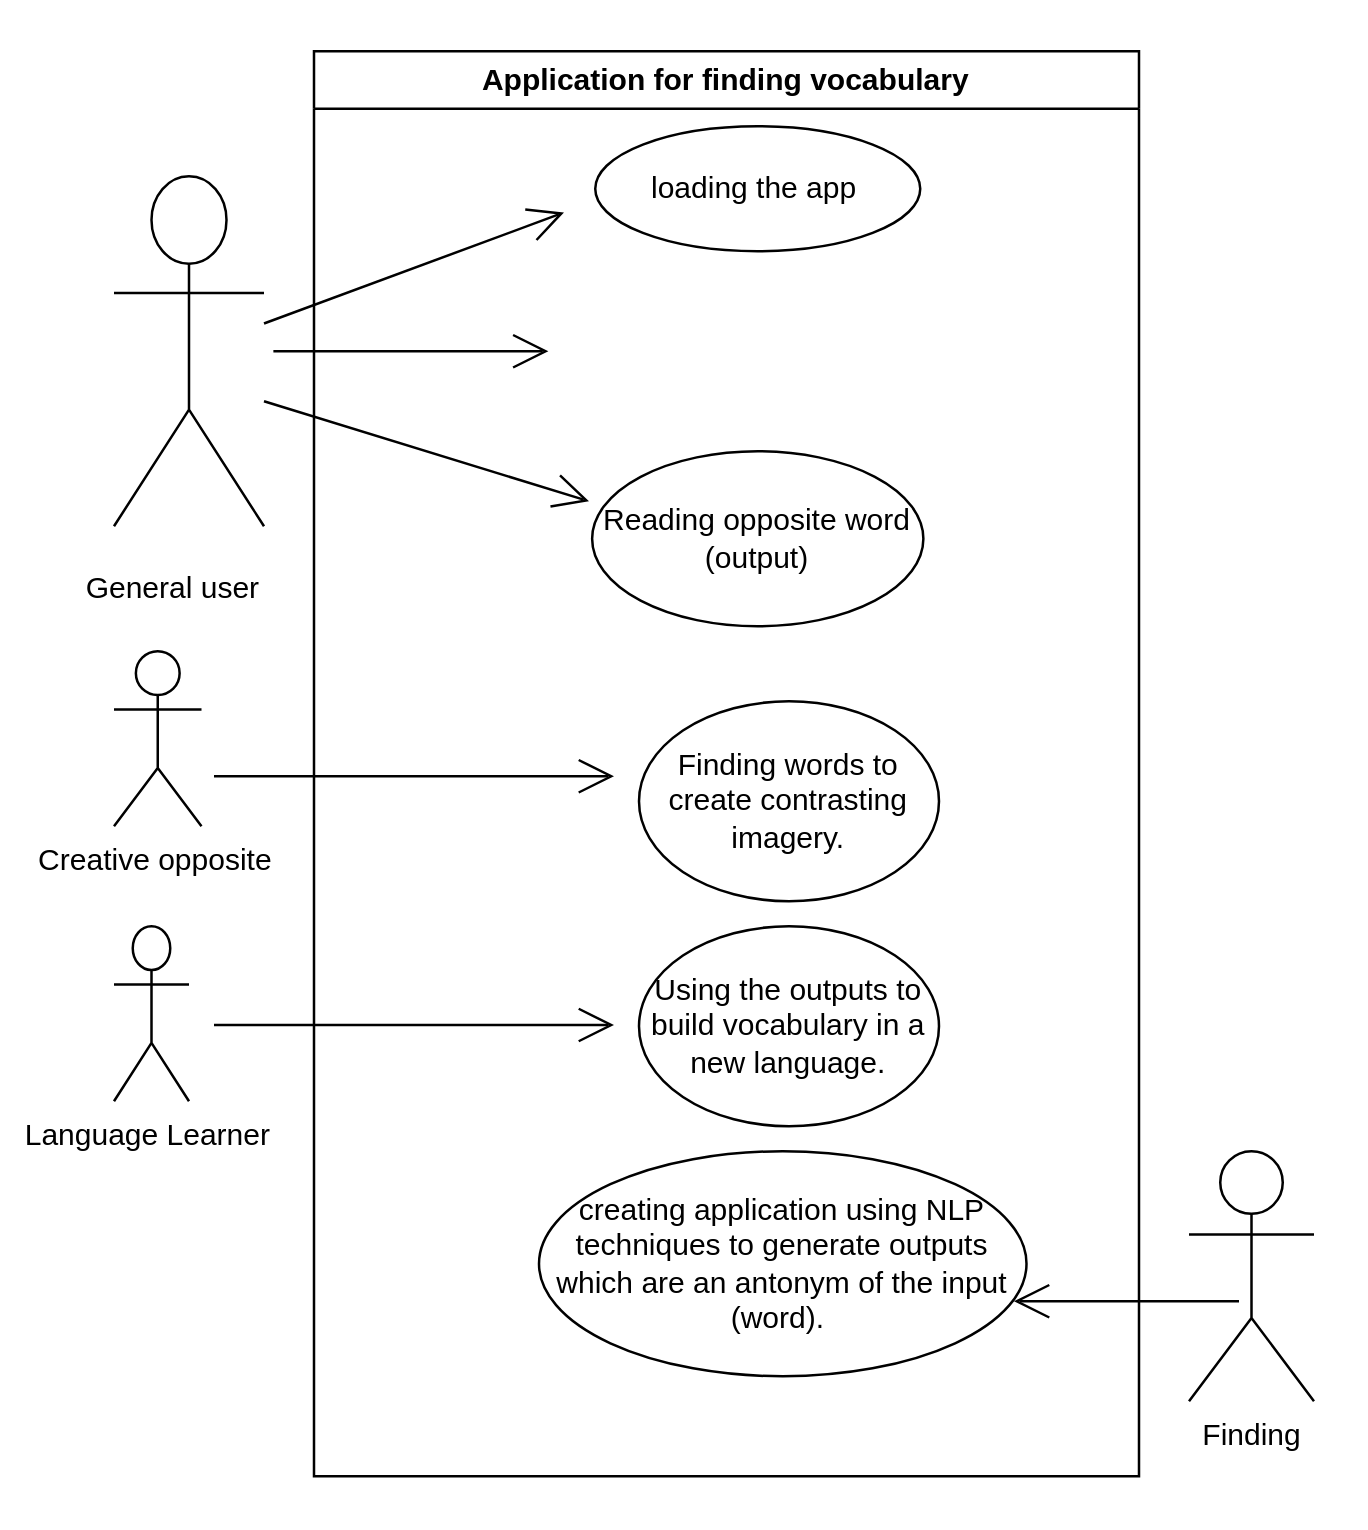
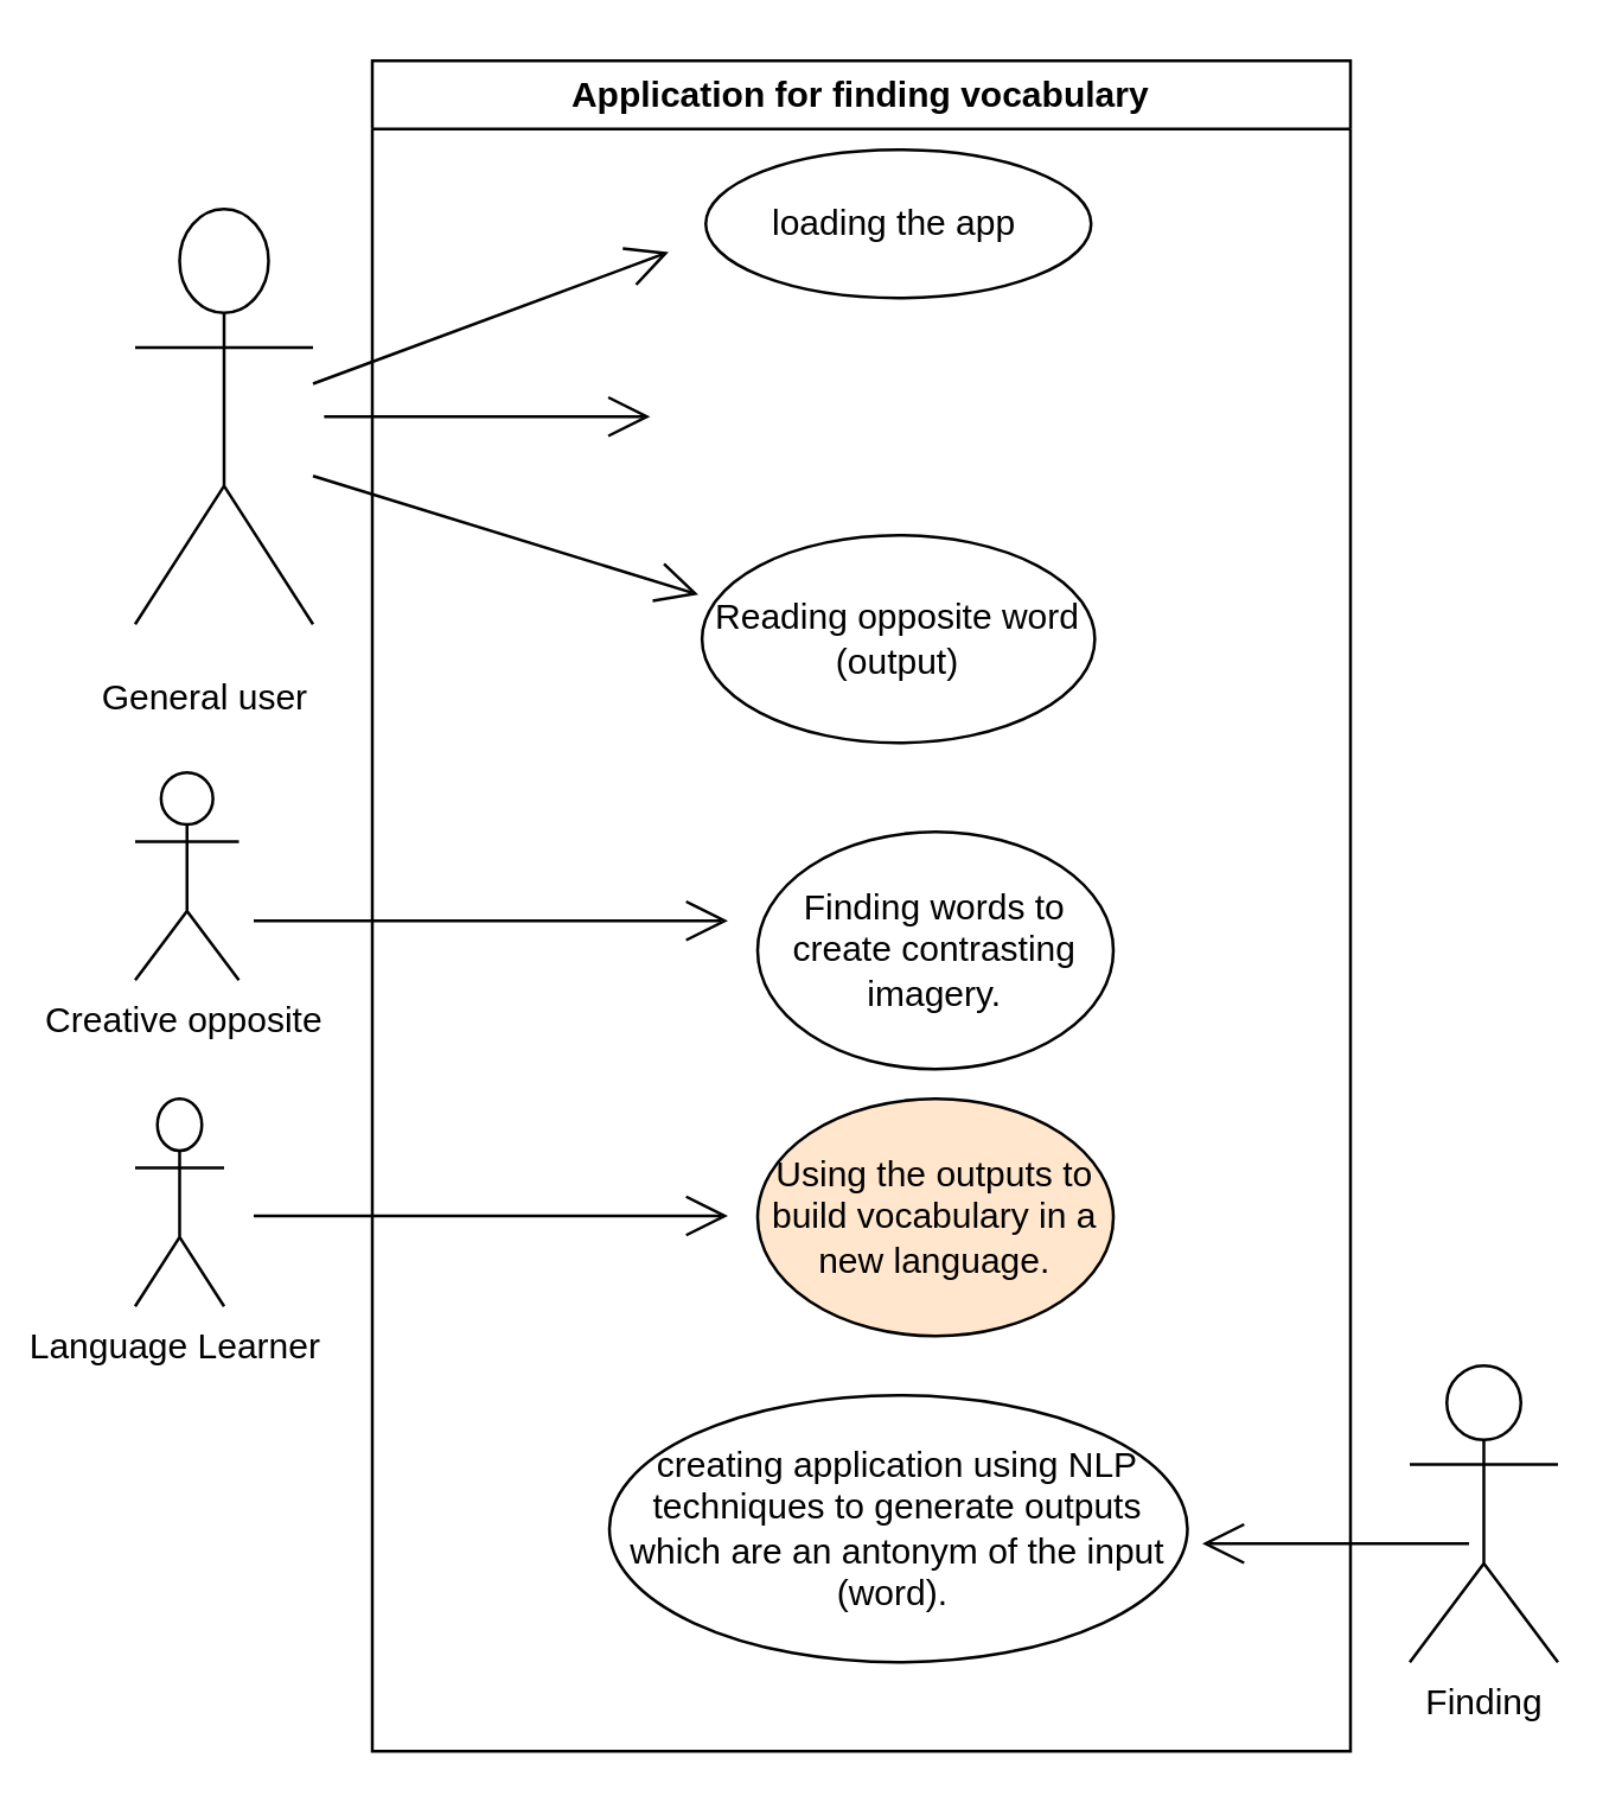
  <mxCell id="0" />
  <mxCell id="1" parent="0" />
  <mxCell id="2" value="" style="shape=umlActor;verticalLabelPosition=bottom;verticalAlign=top;html=1;" vertex="1" parent="1"><mxGeometry x="45" y="70" width="60" height="140" as="geometry" /></mxCell>
  <mxCell id="3" value="Finding" style="shape=umlActor;verticalLabelPosition=bottom;verticalAlign=top;html=1;" vertex="1" parent="1"><mxGeometry x="475" y="460" width="50" height="100" as="geometry" /></mxCell>
  <mxCell id="4" value="Application for finding vocabulary" style="swimlane;whiteSpace=wrap;html=1;" vertex="1" parent="1"><mxGeometry x="125" y="20" width="330" height="570" as="geometry"><mxRectangle x="230" y="150" width="270" height="30" as="alternateBounds" /></mxGeometry></mxCell>
- <mxCell id="5" value="creating application using NLP techniques to generate outputs which are an antonym of the input (word).&amp;nbsp;" style="ellipse;whiteSpace=wrap;html=1;" vertex="1" parent="4"><mxGeometry x="90" y="440" width="195" height="90" as="geometry" /></mxCell>
+ <mxCell id="5" value="creating application using NLP techniques to generate outputs which are an antonym of the input (word).&amp;nbsp;" style="ellipse;whiteSpace=wrap;html=1;" vertex="1" parent="4"><mxGeometry x="80" y="450" width="195" height="90" as="geometry" /></mxCell>
  <mxCell id="6" value="" style="endArrow=open;endFill=1;endSize=12;html=1;rounded=0;" edge="1" parent="4" source="2"><mxGeometry width="160" relative="1" as="geometry"><mxPoint x="-10" y="80" as="sourcePoint" /><mxPoint x="100" y="64.5" as="targetPoint" /></mxGeometry></mxCell>
  <mxCell id="7" value="loading the app&amp;nbsp;" style="ellipse;whiteSpace=wrap;html=1;" vertex="1" parent="4"><mxGeometry x="112.5" y="30" width="130" height="50" as="geometry" /></mxCell>
  <mxCell id="8" value="" style="endArrow=open;endFill=1;endSize=12;html=1;rounded=0;" edge="1" parent="4"><mxGeometry width="160" relative="1" as="geometry"><mxPoint x="-40" y="290" as="sourcePoint" /><mxPoint x="120" y="290" as="targetPoint" /></mxGeometry></mxCell>
- <mxCell id="9" value="Using the outputs to build vocabulary in a new language." style="ellipse;whiteSpace=wrap;html=1;" vertex="1" parent="4"><mxGeometry x="130" y="350" width="120" height="80" as="geometry" /></mxCell>
+ <mxCell id="9" value="Using the outputs to build vocabulary in a new language." style="ellipse;whiteSpace=wrap;html=1;fillColor=#ffe6cc;" vertex="1" parent="4"><mxGeometry x="130" y="350" width="120" height="80" as="geometry" /></mxCell>
  <mxCell id="10" value="" style="endArrow=open;endFill=1;endSize=12;html=1;rounded=0;" edge="1" parent="4"><mxGeometry width="160" relative="1" as="geometry"><mxPoint x="-16.25" y="120" as="sourcePoint" /><mxPoint x="93.75" y="120" as="targetPoint" /><Array as="points"><mxPoint x="43.75" y="120" /></Array></mxGeometry></mxCell>
  <mxCell id="11" value="Finding words to create contrasting imagery." style="ellipse;whiteSpace=wrap;html=1;" vertex="1" parent="4"><mxGeometry x="130" y="260" width="120" height="80" as="geometry" /></mxCell>
  <mxCell id="12" value="" style="endArrow=open;endFill=1;endSize=12;html=1;rounded=0;" edge="1" parent="4"><mxGeometry width="160" relative="1" as="geometry"><mxPoint x="-40" y="389.5" as="sourcePoint" /><mxPoint x="120" y="389.5" as="targetPoint" /></mxGeometry></mxCell>
  <mxCell id="13" value="" style="endArrow=open;endFill=1;endSize=12;html=1;rounded=0;" edge="1" parent="4"><mxGeometry width="160" relative="1" as="geometry"><mxPoint x="370" y="500" as="sourcePoint" /><mxPoint x="280" y="500" as="targetPoint" /><Array as="points"><mxPoint x="320" y="500" /></Array></mxGeometry></mxCell>
  <mxCell id="14" value="Reading opposite word (output)" style="ellipse;whiteSpace=wrap;html=1;" vertex="1" parent="4"><mxGeometry x="111.25" y="160" width="132.5" height="70" as="geometry" /></mxCell>
  <mxCell id="15" value="" style="endArrow=open;endFill=1;endSize=12;html=1;rounded=0;" edge="1" parent="4"><mxGeometry width="160" relative="1" as="geometry"><mxPoint x="-20" y="140" as="sourcePoint" /><mxPoint x="110" y="180" as="targetPoint" /></mxGeometry></mxCell>
  <mxCell id="16" value="Creative opposite&amp;nbsp;" style="shape=umlActor;verticalLabelPosition=bottom;verticalAlign=top;html=1;" vertex="1" parent="1"><mxGeometry x="45" y="260" width="35" height="70" as="geometry" /></mxCell>
  <mxCell id="17" value="Language Learner&amp;nbsp;" style="shape=umlActor;verticalLabelPosition=bottom;verticalAlign=top;html=1;" vertex="1" parent="1"><mxGeometry x="45" y="370" width="30" height="70" as="geometry" /></mxCell>
  <mxCell id="18" value="General user&amp;nbsp;" style="text;html=1;align=center;verticalAlign=middle;resizable=0;points=[];autosize=1;strokeColor=none;fillColor=none;" vertex="1" parent="1"><mxGeometry x="20" y="220" width="100" height="30" as="geometry" /></mxCell>
